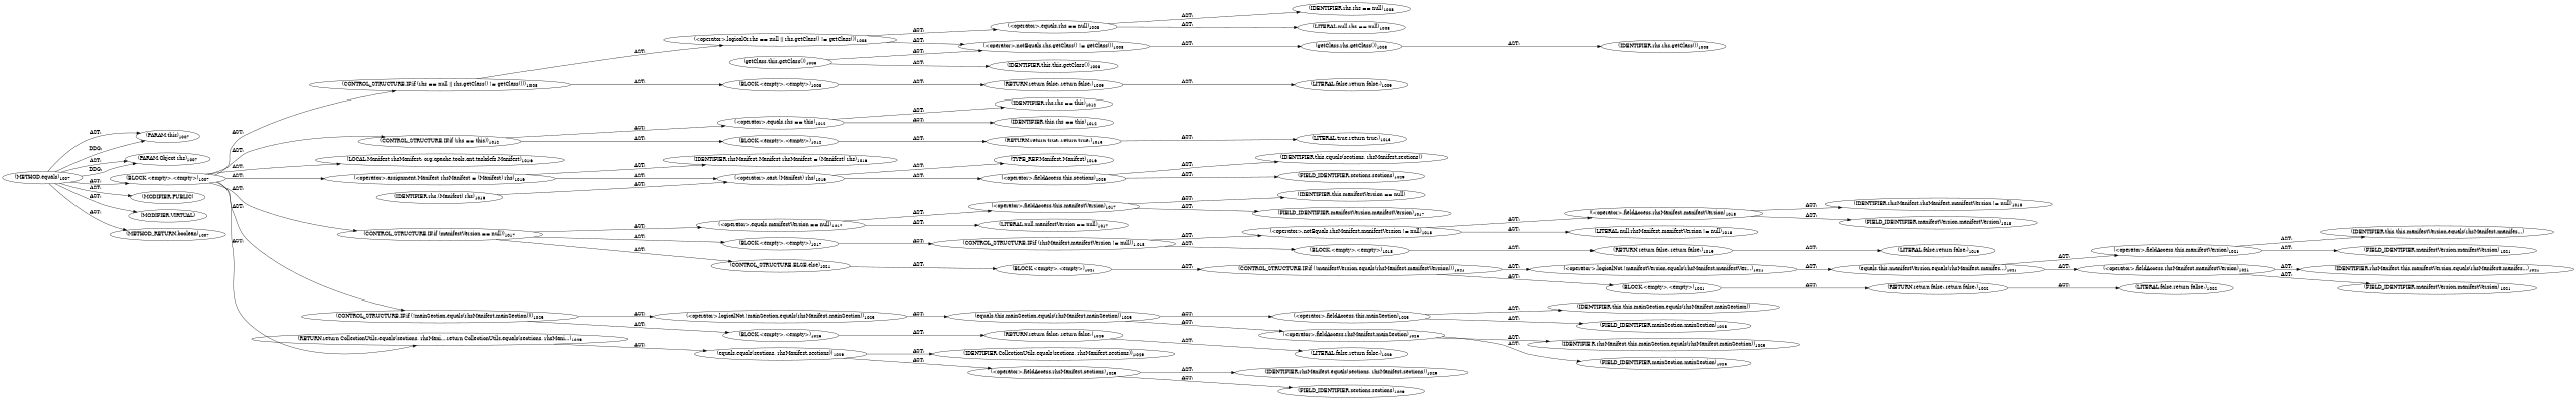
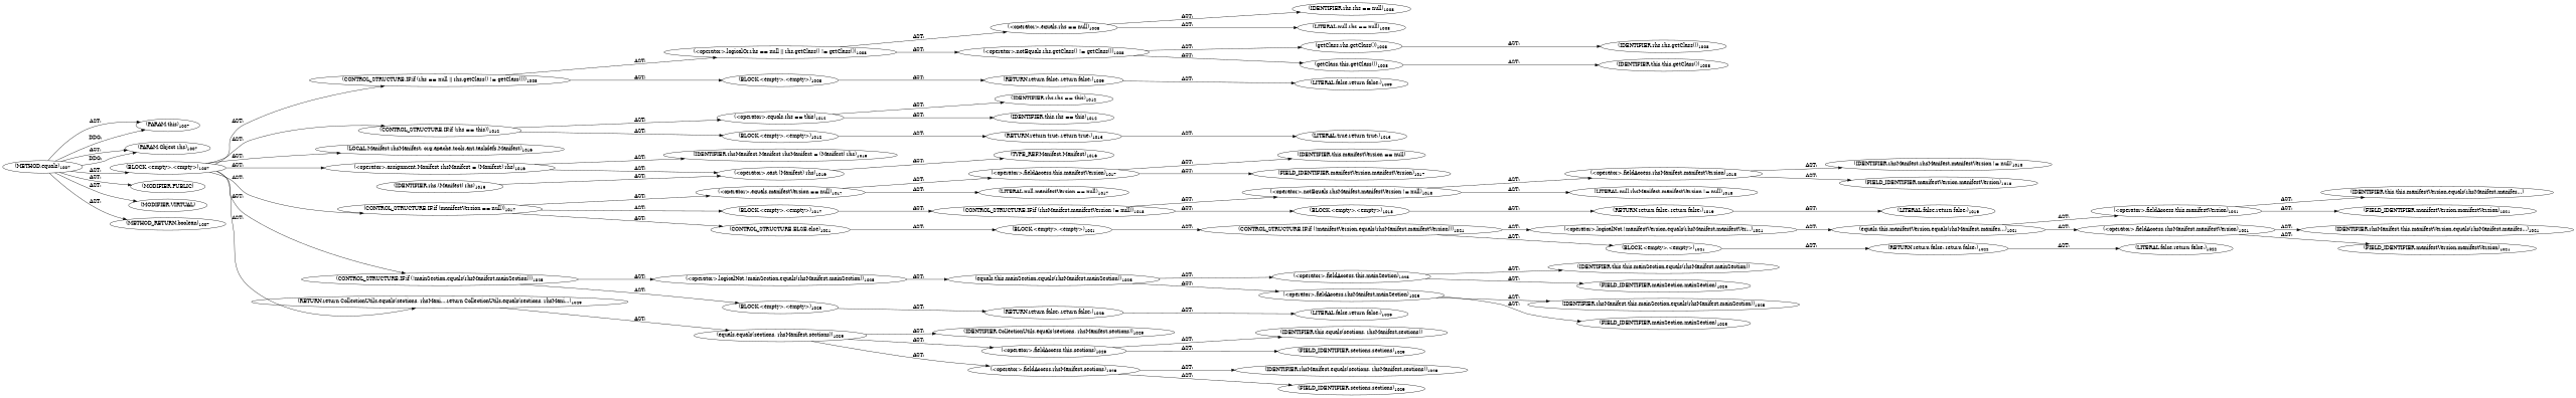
  digraph {
    rankdir=LR
    n1 [label=<(METHOD,equals)<SUB>1007</SUB>>]
    n2 [label=<(PARAM,this)<SUB>1007</SUB>>]
    n3 [label=<(PARAM,Object rhs)<SUB>1007</SUB>>]
    n4 [label=<(BLOCK,&lt;empty&gt;,&lt;empty&gt;)<SUB>1007</SUB>>]
    n5 [label=<(MODIFIER,PUBLIC)>]
    n6 [label=<(MODIFIER,VIRTUAL)>]
    n7 [label=<(METHOD_RETURN,boolean)<SUB>1007</SUB>>]
    n8 [label=<(CONTROL_STRUCTURE,IF,if (rhs == null || rhs.getClass() != getClass()))<SUB>1008</SUB>>]
    n9 [label=<(CONTROL_STRUCTURE,IF,if (rhs == this))<SUB>1012</SUB>>]
    n10 [label=<(LOCAL,Manifest rhsManifest: org.apache.tools.ant.taskdefs.Manifest)<SUB>1016</SUB>>]
    n11 [label=<(&lt;operator&gt;.assignment,Manifest rhsManifest = (Manifest) rhs)<SUB>1016</SUB>>]
    n12 [label=<(CONTROL_STRUCTURE,IF,if (manifestVersion == null))<SUB>1017</SUB>>]
    n13 [label=<(CONTROL_STRUCTURE,IF,if (!mainSection.equals(rhsManifest.mainSection)))<SUB>1025</SUB>>]
    n14 [label=<(RETURN,return CollectionUtils.equals(sections, rhsMani...,return CollectionUtils.equals(sections, rhsMani...)<SUB>1029</SUB>>]
    n15 [label=<(&lt;operator&gt;.logicalOr,rhs == null || rhs.getClass() != getClass())<SUB>1008</SUB>>]
    n16 [label=<(BLOCK,&lt;empty&gt;,&lt;empty&gt;)<SUB>1008</SUB>>]
    n17 [label=<(&lt;operator&gt;.equals,rhs == this)<SUB>1012</SUB>>]
    n18 [label=<(BLOCK,&lt;empty&gt;,&lt;empty&gt;)<SUB>1012</SUB>>]
    n19 [label=<(IDENTIFIER,rhsManifest,Manifest rhsManifest = (Manifest) rhs)<SUB>1016</SUB>>]
    n20 [label=<(&lt;operator&gt;.cast,(Manifest) rhs)<SUB>1016</SUB>>]
    n21 [label=<(&lt;operator&gt;.equals,manifestVersion == null)<SUB>1017</SUB>>]
    n22 [label=<(BLOCK,&lt;empty&gt;,&lt;empty&gt;)<SUB>1017</SUB>>]
    n23 [label=<(CONTROL_STRUCTURE,ELSE,else)<SUB>1021</SUB>>]
    n24 [label=<(&lt;operator&gt;.logicalNot,!mainSection.equals(rhsManifest.mainSection))<SUB>1025</SUB>>]
    n25 [label=<(BLOCK,&lt;empty&gt;,&lt;empty&gt;)<SUB>1025</SUB>>]
    n26 [label=<(equals,equals(sections, rhsManifest.sections))<SUB>1029</SUB>>]
    n27 [label=<(&lt;operator&gt;.equals,rhs == null)<SUB>1008</SUB>>]
    n28 [label=<(&lt;operator&gt;.notEquals,rhs.getClass() != getClass())<SUB>1008</SUB>>]
    n29 [label=<(RETURN,return false;,return false;)<SUB>1009</SUB>>]
    n30 [label=<(IDENTIFIER,rhs,rhs == null)<SUB>1008</SUB>>]
    n31 [label=<(LITERAL,null,rhs == null)<SUB>1008</SUB>>]
    n32 [label=<(getClass,rhs.getClass())<SUB>1008</SUB>>]
    n33 [label=<(getClass,this.getClass())<SUB>1008</SUB>>]
    n34 [label=<(IDENTIFIER,rhs,rhs.getClass())<SUB>1008</SUB>>]
    n35 [label=<(IDENTIFIER,this,this.getClass())<SUB>1008</SUB>>]
    n36 [label=<(LITERAL,false,return false;)<SUB>1009</SUB>>]
    n37 [label=<(IDENTIFIER,rhs,rhs == this)<SUB>1012</SUB>>]
    n38 [label=<(IDENTIFIER,this,rhs == this)<SUB>1012</SUB>>]
    n39 [label=<(RETURN,return true;,return true;)<SUB>1013</SUB>>]
    n40 [label=<(LITERAL,true,return true;)<SUB>1013</SUB>>]
    n41 [label=<(TYPE_REF,Manifest,Manifest)<SUB>1016</SUB>>]
    n42 [label=<(IDENTIFIER,rhs,(Manifest) rhs)<SUB>1016</SUB>>]
    n43 [label=<(&lt;operator&gt;.fieldAccess,this.manifestVersion)<SUB>1017</SUB>>]
    n44 [label=<(LITERAL,null,manifestVersion == null)<SUB>1017</SUB>>]
    n45 [label=<(CONTROL_STRUCTURE,IF,if (rhsManifest.manifestVersion != null))<SUB>1018</SUB>>]
    n46 [label=<(BLOCK,&lt;empty&gt;,&lt;empty&gt;)<SUB>1021</SUB>>]
    n47 [label=<(IDENTIFIER,this,manifestVersion == null)>]
    n48 [label=<(FIELD_IDENTIFIER,manifestVersion,manifestVersion)<SUB>1017</SUB>>]
    n49 [label=<(&lt;operator&gt;.notEquals,rhsManifest.manifestVersion != null)<SUB>1018</SUB>>]
    n50 [label=<(BLOCK,&lt;empty&gt;,&lt;empty&gt;)<SUB>1018</SUB>>]
    n51 [label=<(&lt;operator&gt;.fieldAccess,rhsManifest.manifestVersion)<SUB>1018</SUB>>]
    n52 [label=<(LITERAL,null,rhsManifest.manifestVersion != null)<SUB>1018</SUB>>]
    n53 [label=<(RETURN,return false;,return false;)<SUB>1019</SUB>>]
    n54 [label=<(IDENTIFIER,rhsManifest,rhsManifest.manifestVersion != null)<SUB>1018</SUB>>]
    n55 [label=<(FIELD_IDENTIFIER,manifestVersion,manifestVersion)<SUB>1018</SUB>>]
    n56 [label=<(LITERAL,false,return false;)<SUB>1019</SUB>>]
    n57 [label=<(CONTROL_STRUCTURE,IF,if (!manifestVersion.equals(rhsManifest.manifestVersion)))<SUB>1021</SUB>>]
    n58 [label=<(&lt;operator&gt;.logicalNot,!manifestVersion.equals(rhsManifest.manifestVer...)<SUB>1021</SUB>>]
    n59 [label=<(BLOCK,&lt;empty&gt;,&lt;empty&gt;)<SUB>1021</SUB>>]
    n60 [label=<(equals,this.manifestVersion.equals(rhsManifest.manifes...)<SUB>1021</SUB>>]
    n61 [label=<(RETURN,return false;,return false;)<SUB>1022</SUB>>]
    n62 [label=<(&lt;operator&gt;.fieldAccess,this.manifestVersion)<SUB>1021</SUB>>]
    n63 [label=<(&lt;operator&gt;.fieldAccess,rhsManifest.manifestVersion)<SUB>1021</SUB>>]
    n64 [label=<(IDENTIFIER,this,this.manifestVersion.equals(rhsManifest.manifes...)>]
    n65 [label=<(FIELD_IDENTIFIER,manifestVersion,manifestVersion)<SUB>1021</SUB>>]
    n66 [label=<(IDENTIFIER,rhsManifest,this.manifestVersion.equals(rhsManifest.manifes...)<SUB>1021</SUB>>]
    n67 [label=<(FIELD_IDENTIFIER,manifestVersion,manifestVersion)<SUB>1021</SUB>>]
    n68 [label=<(LITERAL,false,return false;)<SUB>1022</SUB>>]
    n69 [label=<(equals,this.mainSection.equals(rhsManifest.mainSection))<SUB>1025</SUB>>]
    n70 [label=<(RETURN,return false;,return false;)<SUB>1026</SUB>>]
    n71 [label=<(&lt;operator&gt;.fieldAccess,this.mainSection)<SUB>1025</SUB>>]
    n72 [label=<(&lt;operator&gt;.fieldAccess,rhsManifest.mainSection)<SUB>1025</SUB>>]
    n73 [label=<(IDENTIFIER,this,this.mainSection.equals(rhsManifest.mainSection))>]
    n74 [label=<(FIELD_IDENTIFIER,mainSection,mainSection)<SUB>1025</SUB>>]
    n75 [label=<(IDENTIFIER,rhsManifest,this.mainSection.equals(rhsManifest.mainSection))<SUB>1025</SUB>>]
    n76 [label=<(FIELD_IDENTIFIER,mainSection,mainSection)<SUB>1025</SUB>>]
    n77 [label=<(LITERAL,false,return false;)<SUB>1026</SUB>>]
    n78 [label=<(IDENTIFIER,CollectionUtils,equals(sections, rhsManifest.sections))<SUB>1029</SUB>>]
    n79 [label=<(&lt;operator&gt;.fieldAccess,this.sections)<SUB>1029</SUB>>]
    n80 [label=<(&lt;operator&gt;.fieldAccess,rhsManifest.sections)<SUB>1029</SUB>>]
    n81 [label=<(IDENTIFIER,this,equals(sections, rhsManifest.sections))>]
    n82 [label=<(FIELD_IDENTIFIER,sections,sections)<SUB>1029</SUB>>]
    n83 [label=<(IDENTIFIER,rhsManifest,equals(sections, rhsManifest.sections))<SUB>1029</SUB>>]
    n84 [label=<(FIELD_IDENTIFIER,sections,sections)<SUB>1029</SUB>>]
    n1 -> n2 [label="AST: "]
    n1 -> n2 [label="DDG: "]
    n1 -> n3 [label="AST: "]
    n1 -> n3 [label="DDG: "]
    n1 -> n4 [label="AST: "]
    n1 -> n5 [label="AST: "]
    n1 -> n6 [label="AST: "]
    n1 -> n7 [label="AST: "]
    n4 -> n8 [label="AST: "]
    n4 -> n9 [label="AST: "]
    n4 -> n10 [label="AST: "]
    n4 -> n11 [label="AST: "]
    n4 -> n12 [label="AST: "]
    n4 -> n13 [label="AST: "]
    n4 -> n14 [label="AST: "]
    n8 -> n15 [label="AST: "]
    n8 -> n16 [label="AST: "]
    n9 -> n17 [label="AST: "]
    n9 -> n18 [label="AST: "]
    n11 -> n19 [label="AST: "]
    n11 -> n20 [label="AST: "]
    n12 -> n21 [label="AST: "]
    n12 -> n22 [label="AST: "]
    n12 -> n23 [label="AST: "]
    n13 -> n24 [label="AST: "]
    n13 -> n25 [label="AST: "]
    n14 -> n26 [label="AST: "]
    n15 -> n27 [label="AST: "]
    n15 -> n28 [label="AST: "]
    n16 -> n29 [label="AST: "]
    n17 -> n37 [label="AST: "]
    n17 -> n38 [label="AST: "]
    n18 -> n39 [label="AST: "]
    n20 -> n41 [label="AST: "]
    n21 -> n43 [label="AST: "]
    n21 -> n44 [label="AST: "]
    n22 -> n45 [label="AST: "]
    n23 -> n46 [label="AST: "]
    n24 -> n69 [label="AST: "]
    n25 -> n70 [label="AST: "]
    n26 -> n78 [label="AST: "]
-   n20 -> n79 [label="AST: "]
+   n26 -> n79 [label="AST: "]
    n26 -> n80 [label="AST: "]
    n27 -> n30 [label="AST: "]
    n27 -> n31 [label="AST: "]
    n28 -> n32 [label="AST: "]
-   n33 -> n28 [label="AST: "]
+   n28 -> n33 [label="AST: "]
    n29 -> n36 [label="AST: "]
    n32 -> n34 [label="AST: "]
    n33 -> n35 [label="AST: "]
    n39 -> n40 [label="AST: "]
    n42 -> n20 [label="AST: "]
    n43 -> n47 [label="AST: "]
    n43 -> n48 [label="AST: "]
    n45 -> n49 [label="AST: "]
    n45 -> n50 [label="AST: "]
    n46 -> n57 [label="AST: "]
    n49 -> n51 [label="AST: "]
    n49 -> n52 [label="AST: "]
    n50 -> n53 [label="AST: "]
    n51 -> n54 [label="AST: "]
    n51 -> n55 [label="AST: "]
    n53 -> n56 [label="AST: "]
    n57 -> n58 [label="AST: "]
    n57 -> n59 [label="AST: "]
    n58 -> n60 [label="AST: "]
    n59 -> n61 [label="AST: "]
    n60 -> n62 [label="AST: "]
    n60 -> n63 [label="AST: "]
    n61 -> n68 [label="AST: "]
    n62 -> n64 [label="AST: "]
    n62 -> n65 [label="AST: "]
    n63 -> n66 [label="AST: "]
    n63 -> n67 [label="AST: "]
    n69 -> n71 [label="AST: "]
    n69 -> n72 [label="AST: "]
    n70 -> n77 [label="AST: "]
    n71 -> n73 [label="AST: "]
    n71 -> n74 [label="AST: "]
    n72 -> n75 [label="AST: "]
    n72 -> n76 [label="AST: "]
    n79 -> n81 [label="AST: "]
    n79 -> n82 [label="AST: "]
    n80 -> n83 [label="AST: "]
    n80 -> n84 [label="AST: "]
  }
